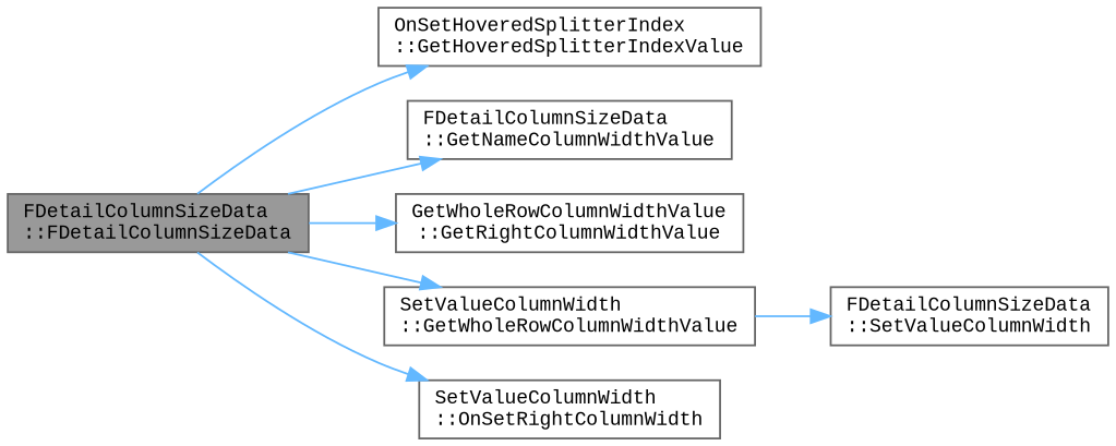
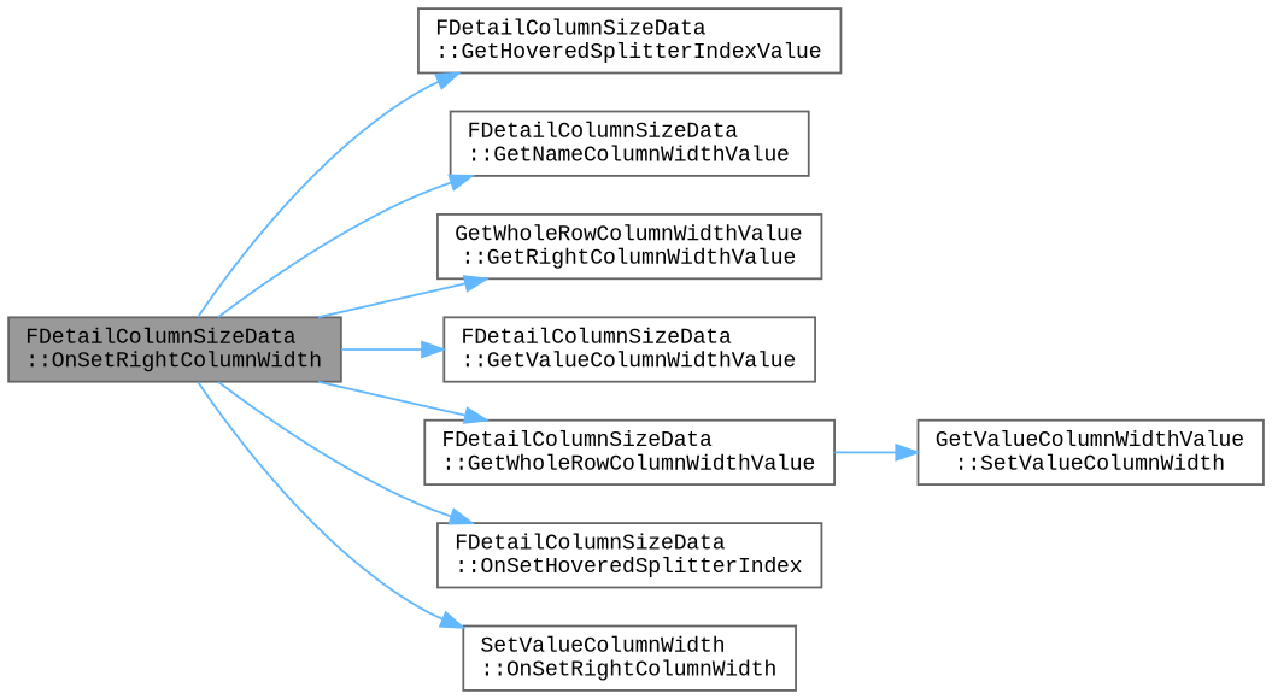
  digraph {
    fontname="Liberation Mono"
    rankdir=LR
    node [color=grey40 fillcolor=white fontname="Liberation Mono" fontsize=10 shape=box style=filled]
    edge [color=steelblue1 fontname="Liberation Mono" fontsize=10 labelfontname=Helvetica labelfontsize=10 style=solid]
-   n1 [color=gray40 fillcolor=grey60 fontcolor=black height=0.2 label="FDetailColumnSizeData\l::FDetailColumnSizeData" width=0.4]
-   n2 [height=0.2 label="OnSetHoveredSplitterIndex\l::GetHoveredSplitterIndexValue" width=0.4]
+   n1 [color=gray40 fillcolor=grey60 fontcolor=black height=0.2 label="FDetailColumnSizeData\l::OnSetRightColumnWidth" width=0.4]
+   n2 [height=0.2 label="FDetailColumnSizeData\l::GetHoveredSplitterIndexValue" width=0.4]
    n3 [height=0.2 label="FDetailColumnSizeData\l::GetNameColumnWidthValue" width=0.4]
    n4 [height=0.2 label="GetWholeRowColumnWidthValue\l::GetRightColumnWidthValue" width=0.4]
-   n6 [height=0.2 label="SetValueColumnWidth\l::GetWholeRowColumnWidthValue" width=0.4]
+   n5 [height=0.2 label="FDetailColumnSizeData\l::GetValueColumnWidthValue" width=0.4]
+   n6 [height=0.2 label="FDetailColumnSizeData\l::GetWholeRowColumnWidthValue" width=0.4]
+   n7 [height=0.2 label="FDetailColumnSizeData\l::OnSetHoveredSplitterIndex" width=0.4]
    n8 [height=0.2 label="SetValueColumnWidth\l::OnSetRightColumnWidth" width=0.4]
-   n9 [height=0.2 label="FDetailColumnSizeData\l::SetValueColumnWidth" width=0.4]
+   n9 [height=0.2 label="GetValueColumnWidthValue\l::SetValueColumnWidth" width=0.4]
    n1 -> n2
    n1 -> n3
    n1 -> n4
+   n1 -> n5
    n1 -> n6
+   n1 -> n7
    n1 -> n8
    n6 -> n9
  }
